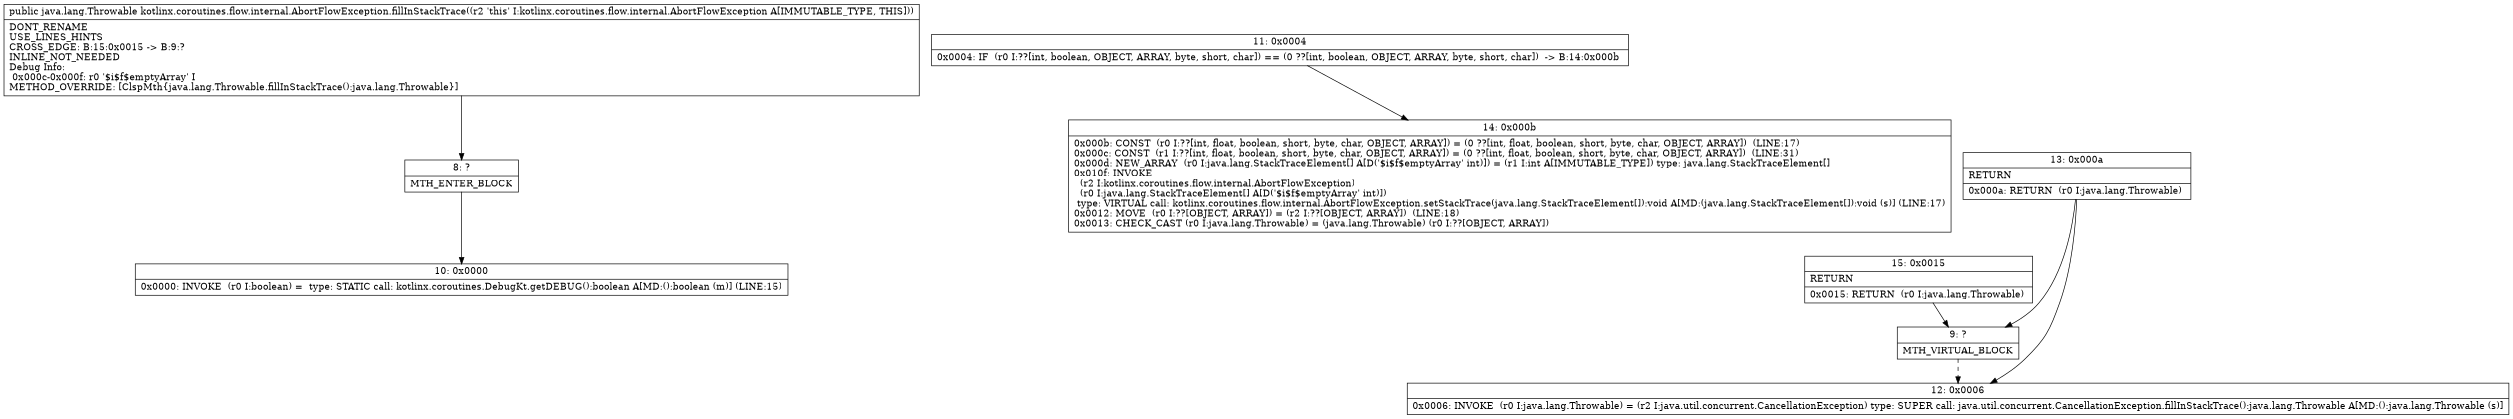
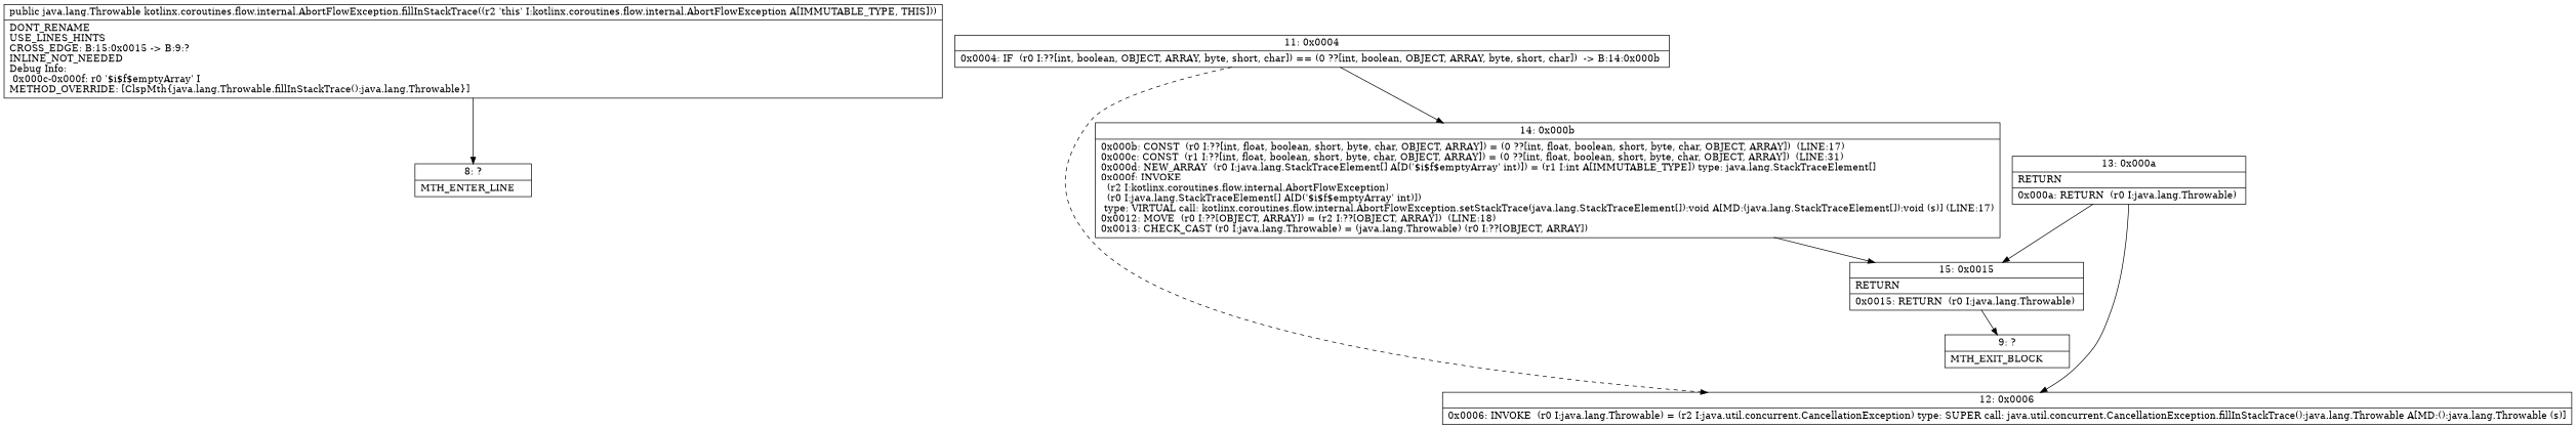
  digraph {
    node [shape=record]
-   n1 [label="{8\:\ ?|MTH_ENTER_BLOCK\l}"]
-   n2 [label="{10\:\ 0x0000|0x0000: INVOKE  (r0 I:boolean) =  type: STATIC call: kotlinx.coroutines.DebugKt.getDEBUG():boolean A[MD:():boolean (m)] (LINE:15)\l}"]
+   n1 [label="{8\:\ ?|MTH_ENTER_LINE\l}"]
    n3 [label="{11\:\ 0x0004|0x0004: IF  (r0 I:??[int, boolean, OBJECT, ARRAY, byte, short, char]) == (0 ??[int, boolean, OBJECT, ARRAY, byte, short, char])  \-\> B:14:0x000b \l}"]
    n4 [label="{12\:\ 0x0006|0x0006: INVOKE  (r0 I:java.lang.Throwable) = (r2 I:java.util.concurrent.CancellationException) type: SUPER call: java.util.concurrent.CancellationException.fillInStackTrace():java.lang.Throwable A[MD:():java.lang.Throwable (s)]\l}"]
-   n5 [label="{14\:\ 0x000b|0x000b: CONST  (r0 I:??[int, float, boolean, short, byte, char, OBJECT, ARRAY]) = (0 ??[int, float, boolean, short, byte, char, OBJECT, ARRAY])  (LINE:17)\l0x000c: CONST  (r1 I:??[int, float, boolean, short, byte, char, OBJECT, ARRAY]) = (0 ??[int, float, boolean, short, byte, char, OBJECT, ARRAY])  (LINE:31)\l0x000d: NEW_ARRAY  (r0 I:java.lang.StackTraceElement[] A[D('$i$f$emptyArray' int)]) = (r1 I:int A[IMMUTABLE_TYPE]) type: java.lang.StackTraceElement[] \l0x010f: INVOKE  \l  (r2 I:kotlinx.coroutines.flow.internal.AbortFlowException)\l  (r0 I:java.lang.StackTraceElement[] A[D('$i$f$emptyArray' int)])\l type: VIRTUAL call: kotlinx.coroutines.flow.internal.AbortFlowException.setStackTrace(java.lang.StackTraceElement[]):void A[MD:(java.lang.StackTraceElement[]):void (s)] (LINE:17)\l0x0012: MOVE  (r0 I:??[OBJECT, ARRAY]) = (r2 I:??[OBJECT, ARRAY])  (LINE:18)\l0x0013: CHECK_CAST (r0 I:java.lang.Throwable) = (java.lang.Throwable) (r0 I:??[OBJECT, ARRAY]) \l}"]
+   n5 [label="{14\:\ 0x000b|0x000b: CONST  (r0 I:??[int, float, boolean, short, byte, char, OBJECT, ARRAY]) = (0 ??[int, float, boolean, short, byte, char, OBJECT, ARRAY])  (LINE:17)\l0x000c: CONST  (r1 I:??[int, float, boolean, short, byte, char, OBJECT, ARRAY]) = (0 ??[int, float, boolean, short, byte, char, OBJECT, ARRAY])  (LINE:31)\l0x000d: NEW_ARRAY  (r0 I:java.lang.StackTraceElement[] A[D('$i$f$emptyArray' int)]) = (r1 I:int A[IMMUTABLE_TYPE]) type: java.lang.StackTraceElement[] \l0x000f: INVOKE  \l  (r2 I:kotlinx.coroutines.flow.internal.AbortFlowException)\l  (r0 I:java.lang.StackTraceElement[] A[D('$i$f$emptyArray' int)])\l type: VIRTUAL call: kotlinx.coroutines.flow.internal.AbortFlowException.setStackTrace(java.lang.StackTraceElement[]):void A[MD:(java.lang.StackTraceElement[]):void (s)] (LINE:17)\l0x0012: MOVE  (r0 I:??[OBJECT, ARRAY]) = (r2 I:??[OBJECT, ARRAY])  (LINE:18)\l0x0013: CHECK_CAST (r0 I:java.lang.Throwable) = (java.lang.Throwable) (r0 I:??[OBJECT, ARRAY]) \l}"]
    n6 [label="{15\:\ 0x0015|RETURN\l|0x0015: RETURN  (r0 I:java.lang.Throwable) \l}"]
    n7 [label="{13\:\ 0x000a|RETURN\l|0x000a: RETURN  (r0 I:java.lang.Throwable) \l}"]
-   n8 [label="{9\:\ ?|MTH_VIRTUAL_BLOCK\l}"]
+   n8 [label="{9\:\ ?|MTH_EXIT_BLOCK\l}"]
    n9 [label="{public java.lang.Throwable kotlinx.coroutines.flow.internal.AbortFlowException.fillInStackTrace((r2 'this' I:kotlinx.coroutines.flow.internal.AbortFlowException A[IMMUTABLE_TYPE, THIS]))  | DONT_RENAME\lUSE_LINES_HINTS\lCROSS_EDGE: B:15:0x0015 \-\> B:9:?\lINLINE_NOT_NEEDED\lDebug Info:\l  0x000c\-0x000f: r0 '$i$f$emptyArray' I\lMETHOD_OVERRIDE: [ClspMth\{java.lang.Throwable.fillInStackTrace():java.lang.Throwable\}]\l}"]
-   n1 -> n2
-   n8 -> n4 [style=dashed]
+   n3 -> n4 [style=dashed]
    n3 -> n5
+   n5 -> n6
    n6 -> n8
    n7 -> n4
-   n7 -> n8
+   n7 -> n6
    n9 -> n1
  }
